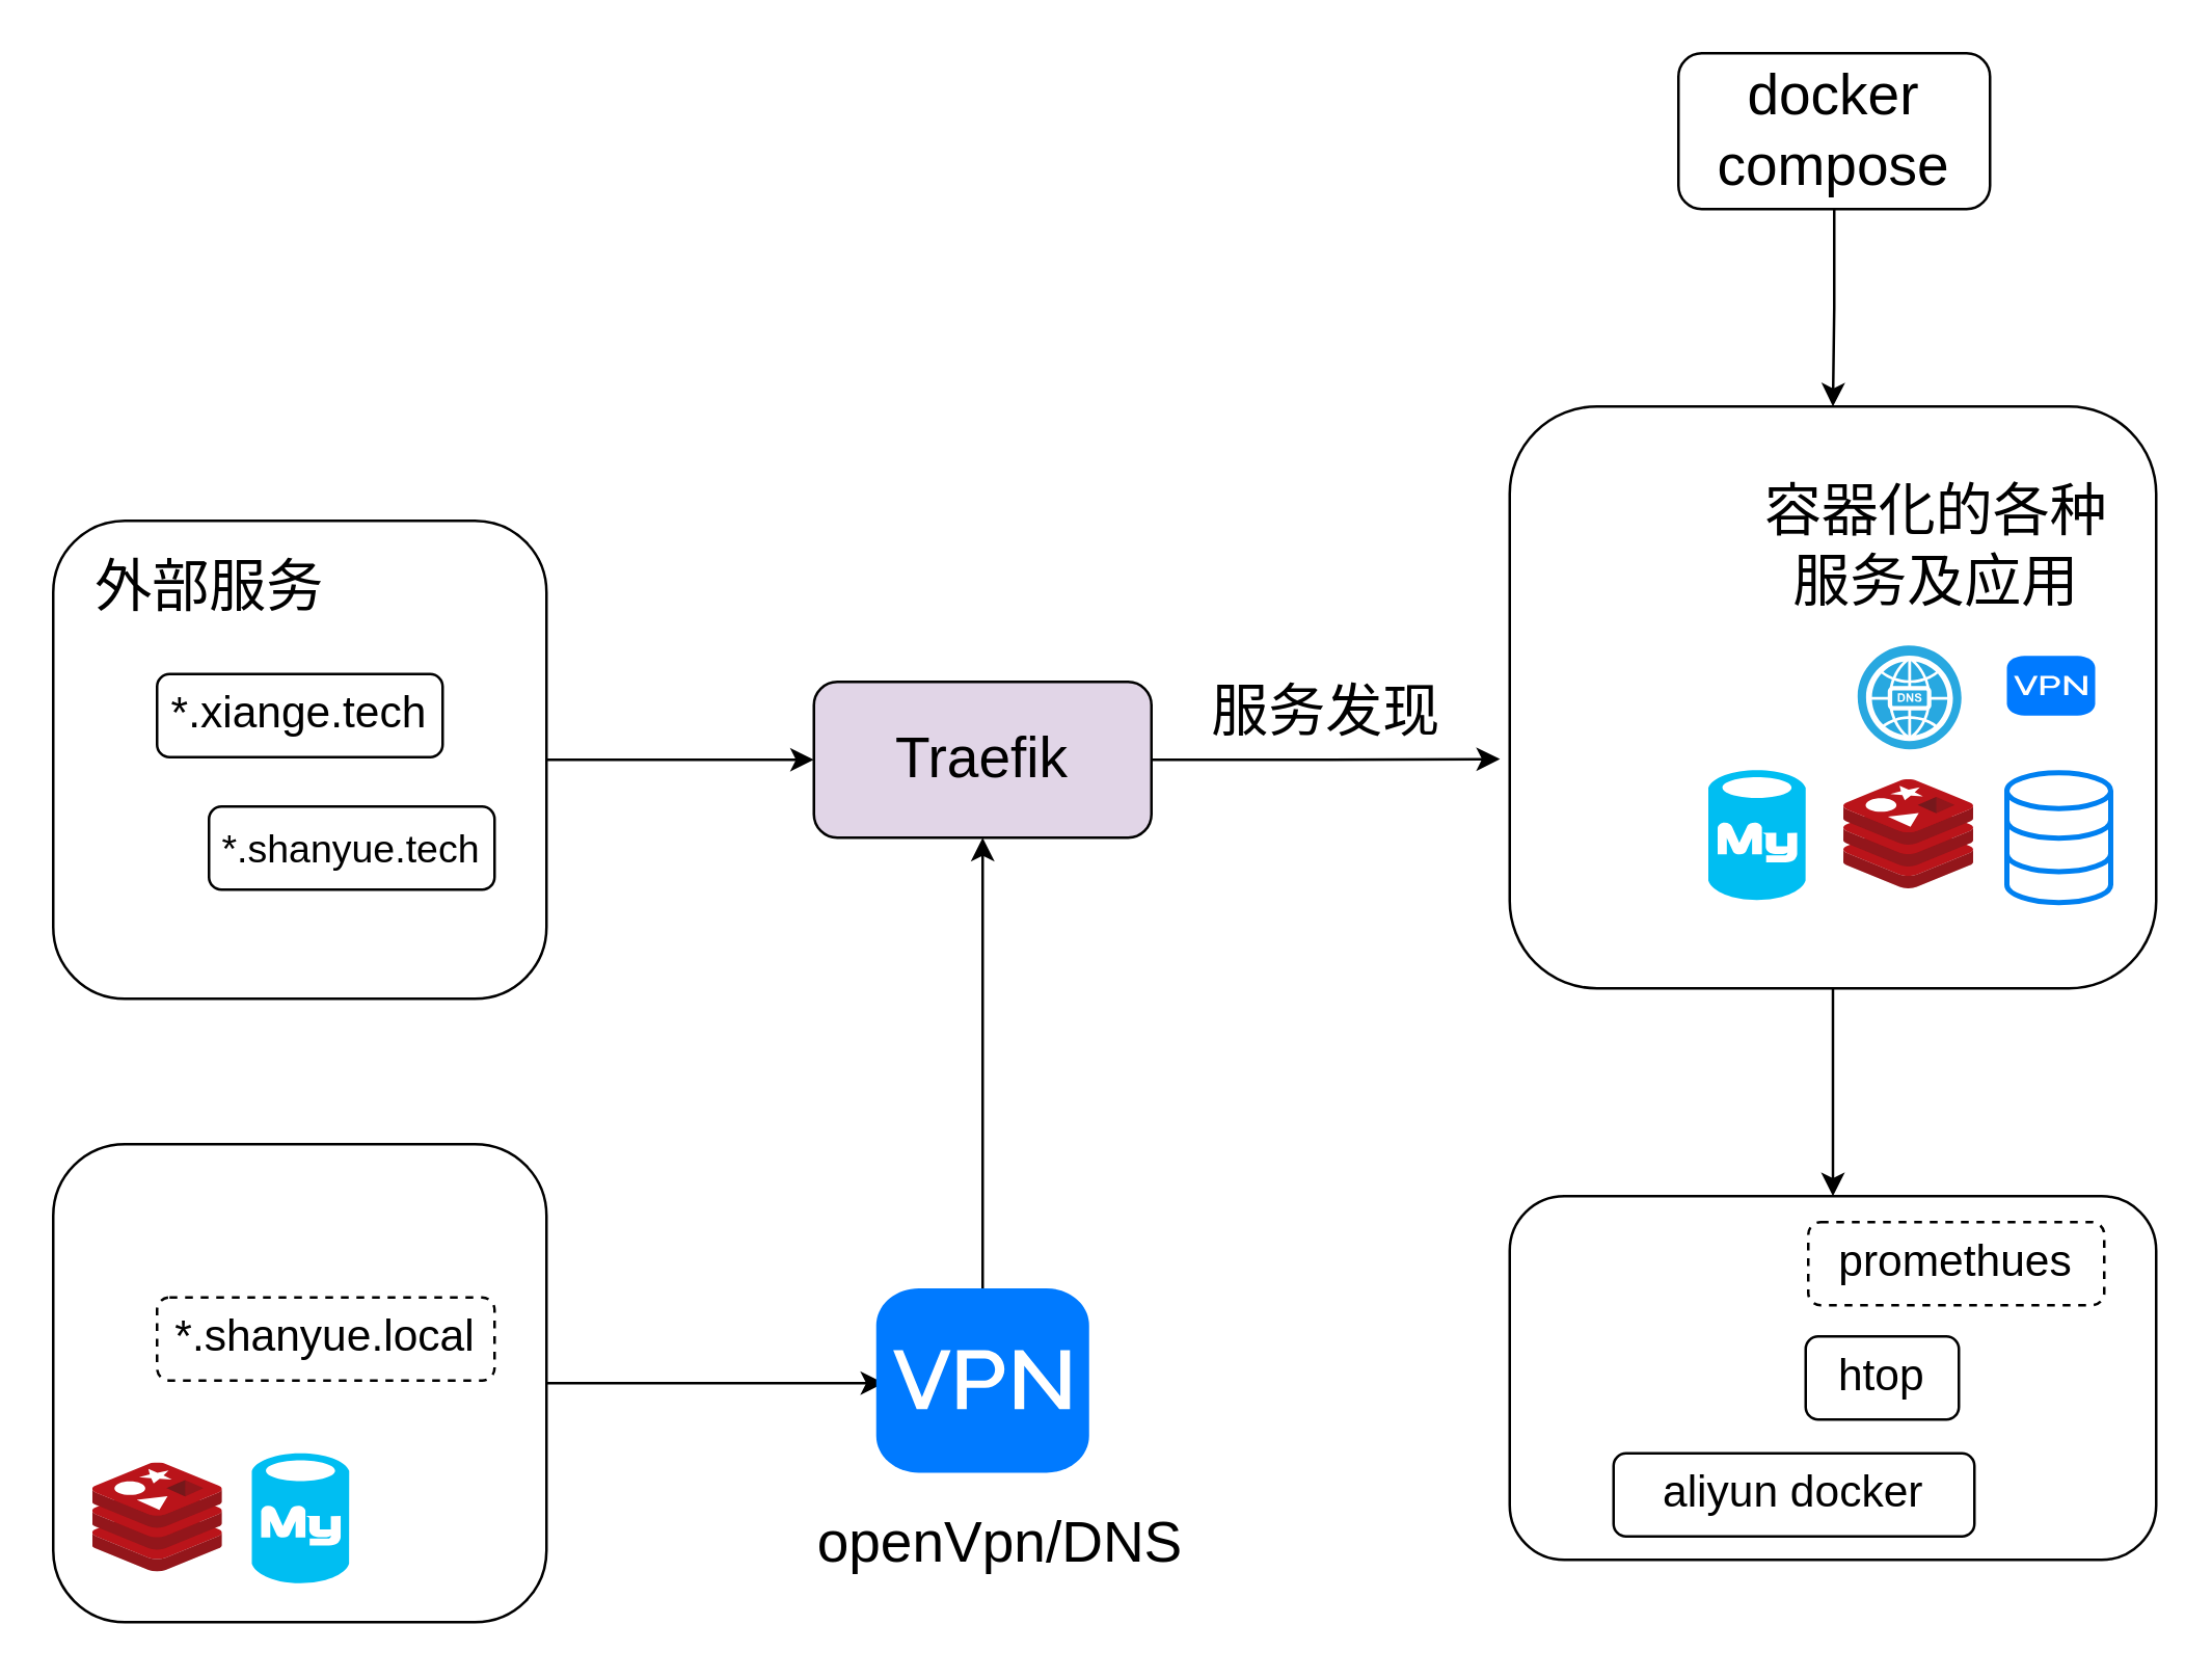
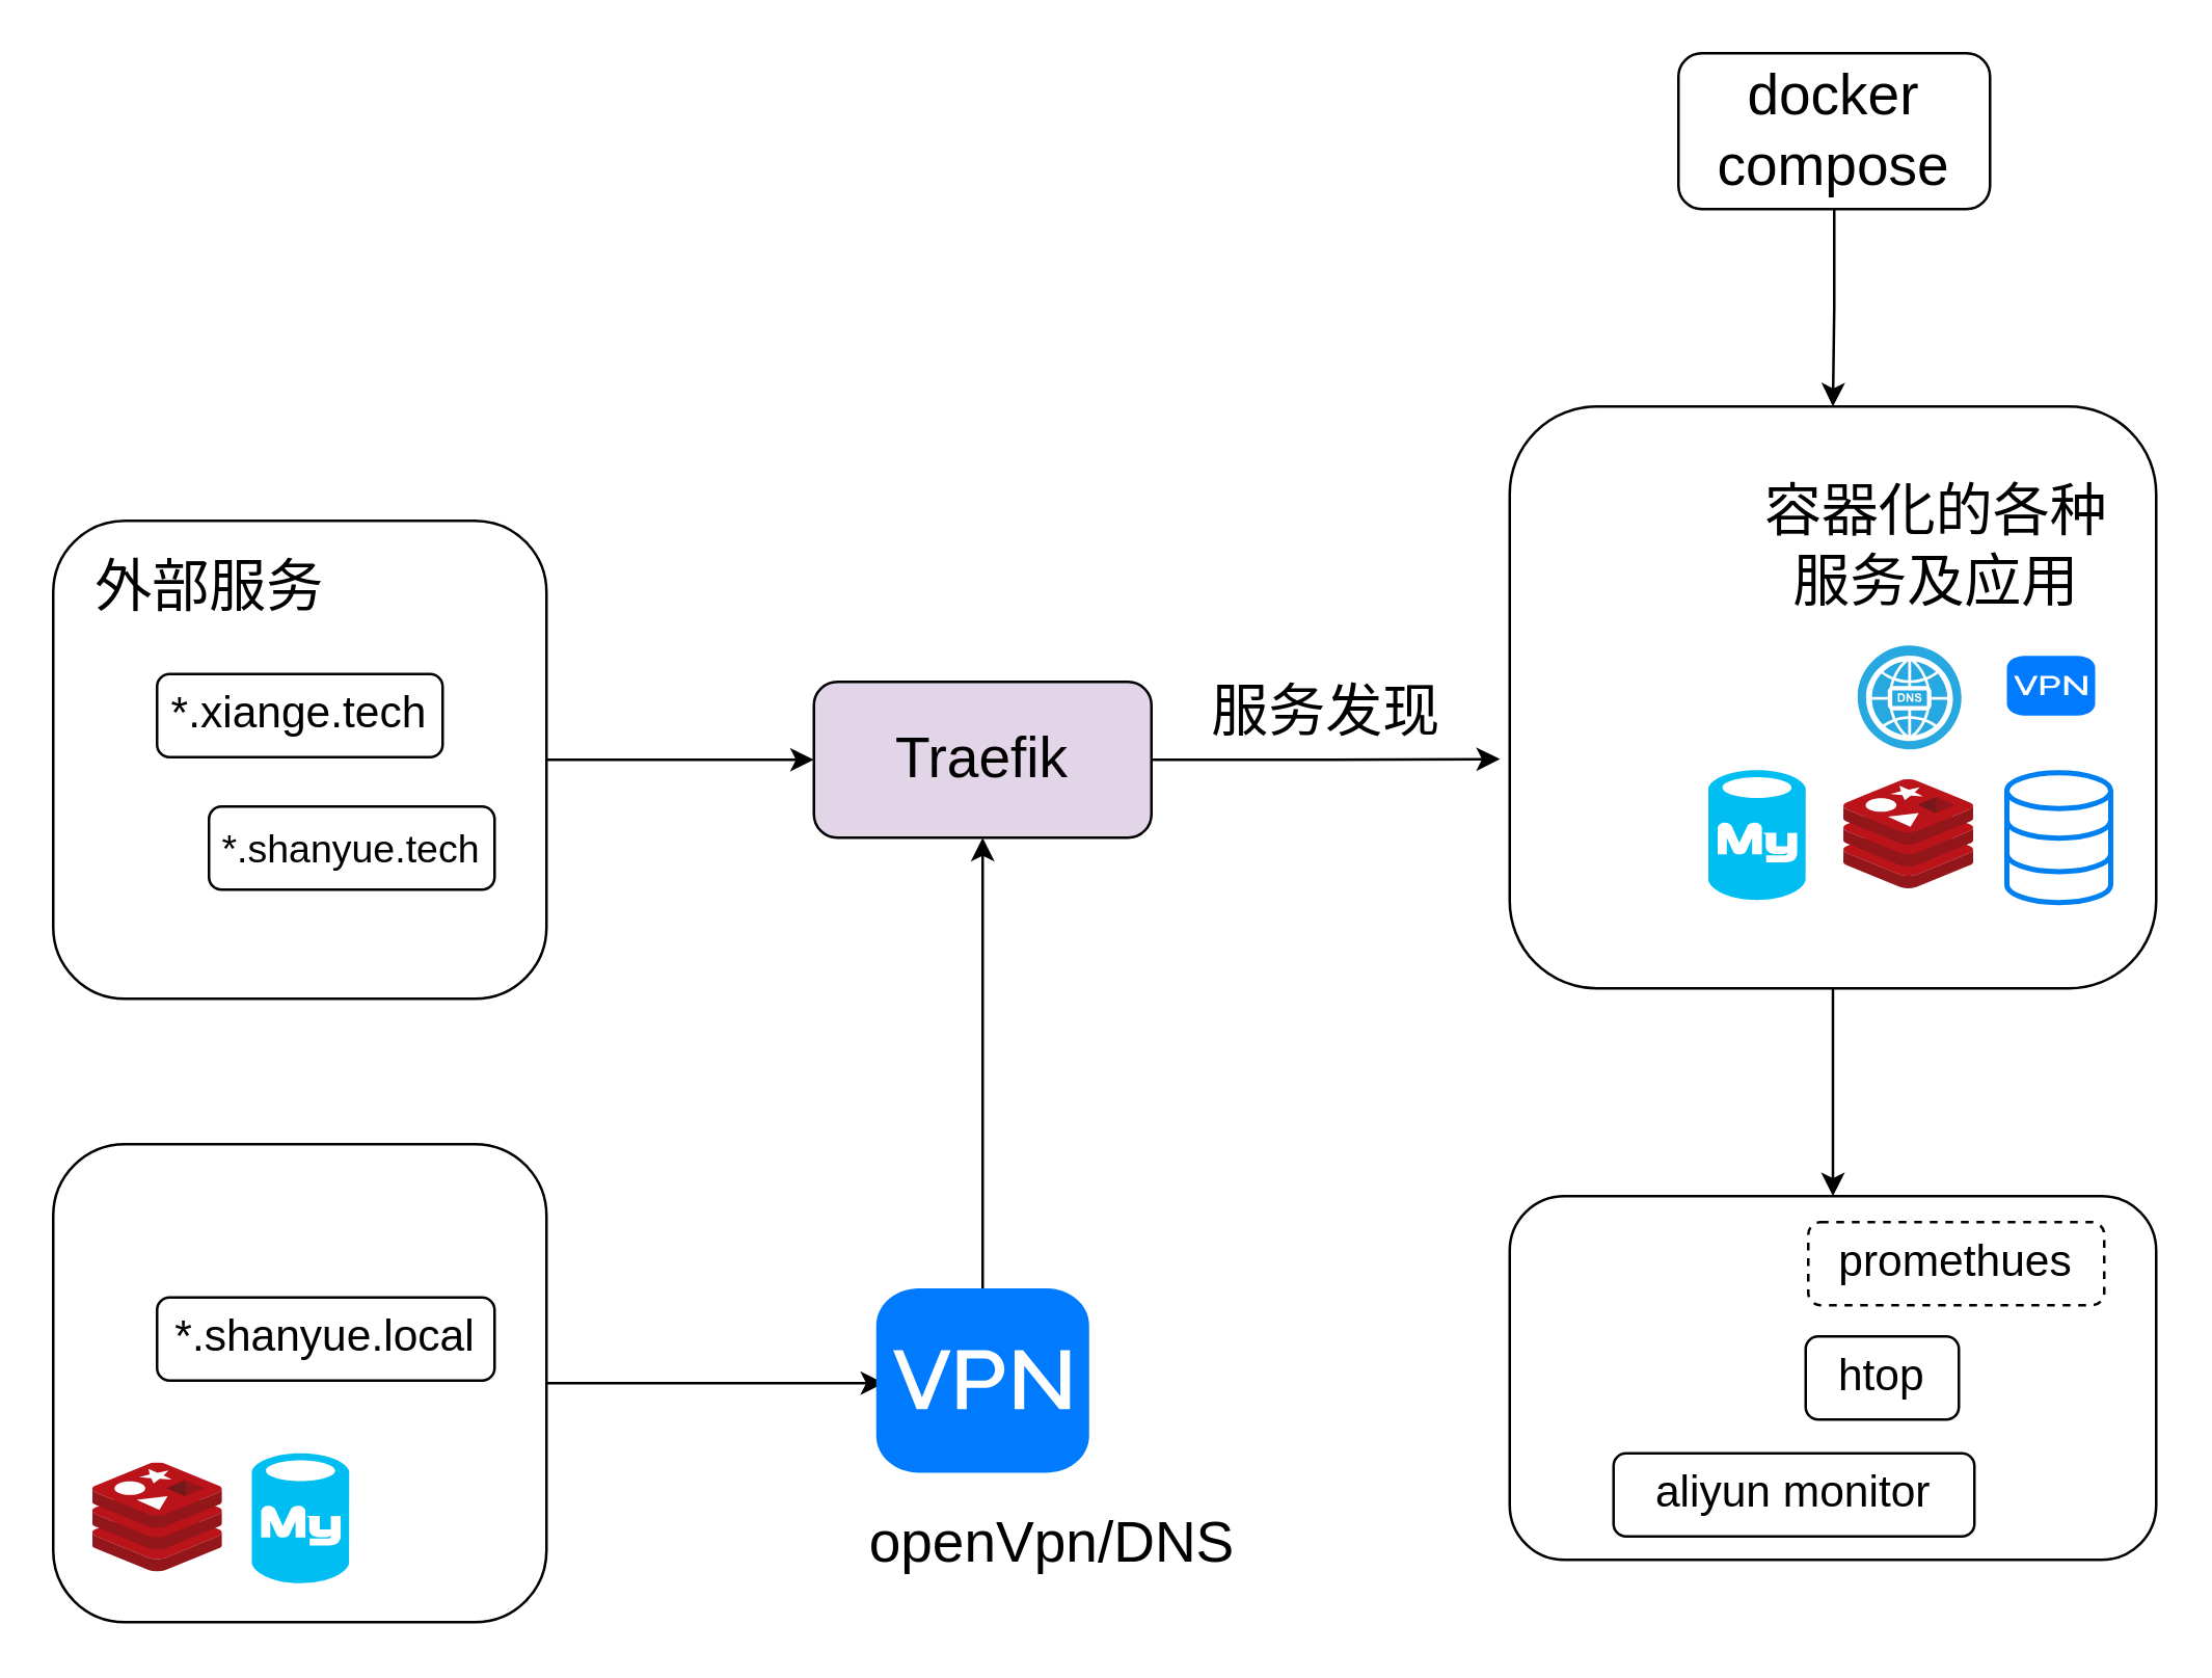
  <mxCell id="0" />
  <mxCell id="1" parent="0" />
  <mxCell id="2" style="edgeStyle=orthogonalEdgeStyle;rounded=0;orthogonalLoop=1;jettySize=auto;html=1;exitX=1;exitY=0.5;exitDx=0;exitDy=0;entryX=-0.015;entryY=0.606;entryDx=0;entryDy=0;entryPerimeter=0;fontSize=22;" edge="1" parent="1" source="3" target="20"><mxGeometry relative="1" as="geometry" /></mxCell>
  <mxCell id="3" value="&lt;font style=&quot;font-size: 22px&quot;&gt;Traefik&lt;/font&gt;" style="rounded=1;whiteSpace=wrap;html=1;fillColor=#e1d5e7;" vertex="1" parent="1"><mxGeometry x="313" y="262" width="130" height="60" as="geometry" /></mxCell>
  <mxCell id="4" style="edgeStyle=orthogonalEdgeStyle;rounded=0;orthogonalLoop=1;jettySize=auto;html=1;exitX=1;exitY=0.5;exitDx=0;exitDy=0;entryX=0;entryY=0.5;entryDx=0;entryDy=0;fontSize=15;" edge="1" parent="1" source="5" target="3"><mxGeometry relative="1" as="geometry" /></mxCell>
  <mxCell id="5" value="" style="rounded=1;whiteSpace=wrap;html=1;fillColor=none;fontSize=22;" vertex="1" parent="1"><mxGeometry x="20" y="200" width="190" height="184" as="geometry" /></mxCell>
  <mxCell id="6" value="外部服务" style="text;html=1;align=center;verticalAlign=middle;resizable=0;points=[];;autosize=1;fontSize=22;" vertex="1" parent="1"><mxGeometry y="211" width="100" height="30" as="geometry" x="30" /></mxCell>
  <mxCell id="7" value="*.xiange.tech" style="rounded=1;whiteSpace=wrap;html=1;fillColor=none;fontSize=17;" vertex="1" parent="1"><mxGeometry x="60" y="259" width="110" height="32" as="geometry" /></mxCell>
  <mxCell id="8" value="*.shanyue.tech" style="rounded=1;whiteSpace=wrap;html=1;fillColor=none;fontSize=15;" vertex="1" parent="1"><mxGeometry x="80" y="310" width="110" height="32" as="geometry" /></mxCell>
  <mxCell id="9" style="edgeStyle=orthogonalEdgeStyle;rounded=0;orthogonalLoop=1;jettySize=auto;html=1;exitX=1;exitY=0.5;exitDx=0;exitDy=0;entryX=0.037;entryY=0.514;entryDx=0;entryDy=0;entryPerimeter=0;fontSize=15;" edge="1" parent="1" source="10" target="16"><mxGeometry relative="1" as="geometry" /></mxCell>
  <mxCell id="10" value="" style="rounded=1;whiteSpace=wrap;html=1;fillColor=none;fontSize=22;" vertex="1" parent="1"><mxGeometry x="20" y="440" width="190" height="184" as="geometry" /></mxCell>
- <mxCell id="11" value="*.shanyue.local" style="rounded=1;whiteSpace=wrap;html=1;fillColor=none;fontSize=17;dashed=1;" vertex="1" parent="1"><mxGeometry x="60" y="499" width="130" height="32" as="geometry" /></mxCell>
+ <mxCell id="11" value="*.shanyue.local" style="rounded=1;whiteSpace=wrap;html=1;fillColor=none;fontSize=17;" vertex="1" parent="1"><mxGeometry x="60" y="499" width="130" height="32" as="geometry" /></mxCell>
  <mxCell id="12" value="" style="shape=image;html=1;verticalAlign=top;verticalLabelPosition=bottom;labelBackgroundColor=#ffffff;imageAspect=0;aspect=fixed;image=https://cdn4.iconfinder.com/data/icons/logos-and-brands/512/144_Gitlab_logo_logos-128.png;fillColor=none;fontSize=15;" vertex="1" parent="1"><mxGeometry x="145" y="562" width="45" height="45" as="geometry" /></mxCell>
  <mxCell id="13" value="" style="verticalLabelPosition=bottom;html=1;verticalAlign=top;align=center;strokeColor=none;fillColor=#00BEF2;shape=mxgraph.azure.mysql_database;fontSize=15;" vertex="1" parent="1"><mxGeometry x="96.5" y="559" width="37.5" height="50" as="geometry" /></mxCell>
  <mxCell id="14" value="" style="aspect=fixed;html=1;points=[];align=center;image;fontSize=12;image=img/lib/mscae/Cache_Redis_Product.svg;fillColor=none;" vertex="1" parent="1"><mxGeometry x="35.5" y="563" width="50" height="42" as="geometry" /></mxCell>
  <mxCell id="15" style="edgeStyle=orthogonalEdgeStyle;rounded=0;orthogonalLoop=1;jettySize=auto;html=1;entryX=0.5;entryY=1;entryDx=0;entryDy=0;fontSize=22;" edge="1" parent="1" source="16" target="3"><mxGeometry relative="1" as="geometry" /></mxCell>
  <mxCell id="16" value="" style="html=1;strokeWidth=1;shadow=0;dashed=0;shape=mxgraph.ios7.misc.vpn;fillColor=#007AFF;strokeColor=none;buttonText=;strokeColor2=#222222;fontColor=#222222;fontSize=8;verticalLabelPosition=bottom;verticalAlign=top;align=center;" vertex="1" parent="1"><mxGeometry x="337" y="495.5" width="82" height="71" as="geometry" /></mxCell>
- <mxCell id="17" value="openVpn/DNS" style="text;html=1;strokeColor=none;fillColor=none;align=center;verticalAlign=middle;whiteSpace=wrap;rounded=0;fontSize=22;" vertex="1" parent="1"><mxGeometry x="310" y="584" width="150" height="20" as="geometry" /></mxCell>
+ <mxCell id="17" value="openVpn/DNS" style="text;html=1;strokeColor=none;fillColor=none;align=center;verticalAlign=middle;whiteSpace=wrap;rounded=0;fontSize=22;" vertex="1" parent="1"><mxGeometry x="330" y="584" width="150" height="20" as="geometry" /></mxCell>
  <mxCell id="18" value="" style="shape=image;html=1;verticalAlign=top;verticalLabelPosition=bottom;labelBackgroundColor=#ffffff;imageAspect=0;aspect=fixed;image=https://cdn4.iconfinder.com/data/icons/logos-and-brands/512/97_Docker_logo_logos-128.png;fillColor=none;fontSize=22;" vertex="1" parent="1"><mxGeometry x="600" y="166" width="64" height="64" as="geometry" /></mxCell>
  <mxCell id="19" value="" style="edgeStyle=orthogonalEdgeStyle;rounded=0;orthogonalLoop=1;jettySize=auto;html=1;fontSize=22;" edge="1" parent="1" source="20" target="21"><mxGeometry relative="1" as="geometry" /></mxCell>
  <mxCell id="20" value="" style="rounded=1;whiteSpace=wrap;html=1;fillColor=none;fontSize=22;" vertex="1" parent="1"><mxGeometry x="581" y="156" width="249" height="224" as="geometry" /></mxCell>
  <mxCell id="21" value="" style="rounded=1;whiteSpace=wrap;html=1;fillColor=none;fontSize=22;" vertex="1" parent="1"><mxGeometry x="581" y="460" width="249" height="140" as="geometry" /></mxCell>
  <mxCell id="22" value="" style="shape=image;html=1;verticalAlign=top;verticalLabelPosition=bottom;labelBackgroundColor=#ffffff;imageAspect=0;aspect=fixed;image=https://cdn4.iconfinder.com/data/icons/logos-and-brands/512/144_Gitlab_logo_logos-128.png;fillColor=none;fontSize=15;dashed=1;" vertex="1" parent="1"><mxGeometry x="600" y="298.5" width="45" height="45" as="geometry" /></mxCell>
  <mxCell id="23" value="" style="verticalLabelPosition=bottom;html=1;verticalAlign=top;align=center;strokeColor=none;fillColor=#00BEF2;shape=mxgraph.azure.mysql_database;fontSize=15;" vertex="1" parent="1"><mxGeometry x="657.5" y="296" width="37.5" height="50" as="geometry" /></mxCell>
  <mxCell id="24" value="" style="aspect=fixed;html=1;points=[];align=center;image;fontSize=12;image=img/lib/mscae/Cache_Redis_Product.svg;fillColor=none;" vertex="1" parent="1"><mxGeometry x="710" y="300" width="50" height="42" as="geometry" /></mxCell>
  <mxCell id="25" value="" style="html=1;verticalLabelPosition=bottom;align=center;labelBackgroundColor=#ffffff;verticalAlign=top;strokeWidth=2;strokeColor=#0080F0;shadow=0;dashed=0;shape=mxgraph.ios7.icons.data;fillColor=none;fontSize=22;" vertex="1" parent="1"><mxGeometry x="772.5" y="297" width="40" height="50" as="geometry" /></mxCell>
  <mxCell id="26" value="容器化的各种服务及应用" style="text;html=1;strokeColor=none;fillColor=none;align=center;verticalAlign=middle;whiteSpace=wrap;rounded=0;fontSize=22;" vertex="1" parent="1"><mxGeometry x="677.5" y="200" width="135" height="20" as="geometry" /></mxCell>
  <mxCell id="27" style="edgeStyle=orthogonalEdgeStyle;rounded=0;orthogonalLoop=1;jettySize=auto;html=1;exitX=0.5;exitY=1;exitDx=0;exitDy=0;entryX=0.5;entryY=0;entryDx=0;entryDy=0;fontSize=22;" edge="1" parent="1" source="28" target="20"><mxGeometry relative="1" as="geometry" /></mxCell>
  <mxCell id="28" value="docker compose" style="rounded=1;whiteSpace=wrap;html=1;fillColor=none;fontSize=22;" vertex="1" parent="1"><mxGeometry x="646" y="20" width="120" height="60" as="geometry" /></mxCell>
  <mxCell id="29" value="" style="html=1;strokeWidth=1;shadow=0;dashed=0;shape=mxgraph.ios7.misc.vpn;fillColor=#007AFF;strokeColor=none;buttonText=;strokeColor2=#222222;fontColor=#222222;fontSize=8;verticalLabelPosition=bottom;verticalAlign=top;align=center;" vertex="1" parent="1"><mxGeometry x="772.5" y="252" width="34" height="23" as="geometry" /></mxCell>
  <mxCell id="30" value="" style="verticalLabelPosition=bottom;html=1;fillColor=#28A8E0;verticalAlign=top;points=[[0.145,0.145,0],[0.856,0.145,0],[0.855,0.855,0],[0.145,0.855,0],[0.5,0,0], [1,0.5,0], [0.5,1,0],[0,0.5,0]];pointerEvents=1;align=center;shape=mxgraph.cisco_safe.capability.dns;fontSize=22;" vertex="1" parent="1"><mxGeometry x="715" y="248" width="40" height="40" as="geometry" /></mxCell>
  <mxCell id="31" value="服务发现" style="text;html=1;align=center;verticalAlign=middle;resizable=0;points=[];;autosize=1;fontSize=22;" vertex="1" parent="1"><mxGeometry x="460" y="259" width="100" height="30" as="geometry" /></mxCell>
  <mxCell id="32" value="htop" style="rounded=1;whiteSpace=wrap;html=1;fillColor=none;fontSize=17;" vertex="1" parent="1"><mxGeometry x="695" y="514" width="59" height="32" as="geometry" /></mxCell>
- <mxCell id="33" value="aliyun docker" style="rounded=1;whiteSpace=wrap;html=1;fillColor=none;fontSize=17;" vertex="1" parent="1"><mxGeometry x="621" y="559" width="139" height="32" as="geometry" /></mxCell>
+ <mxCell id="33" value="aliyun monitor" style="rounded=1;whiteSpace=wrap;html=1;fillColor=none;fontSize=17;" vertex="1" parent="1"><mxGeometry x="621" y="559" width="139" height="32" as="geometry" /></mxCell>
  <mxCell id="34" value="promethues" style="rounded=1;whiteSpace=wrap;html=1;fillColor=none;fontSize=17;dashed=1;" vertex="1" parent="1"><mxGeometry x="696" y="470" width="114" height="32" as="geometry" /></mxCell>
